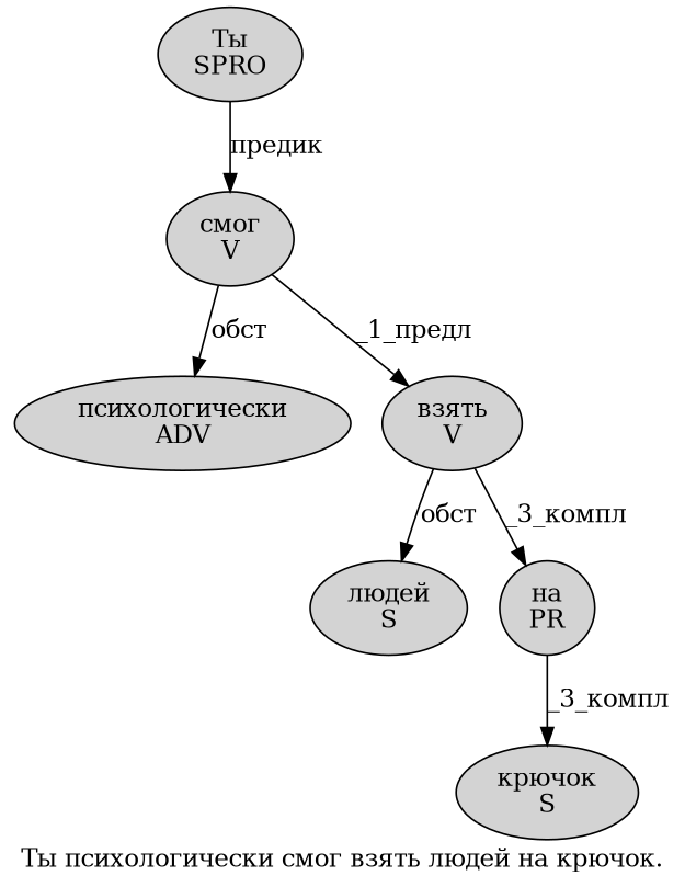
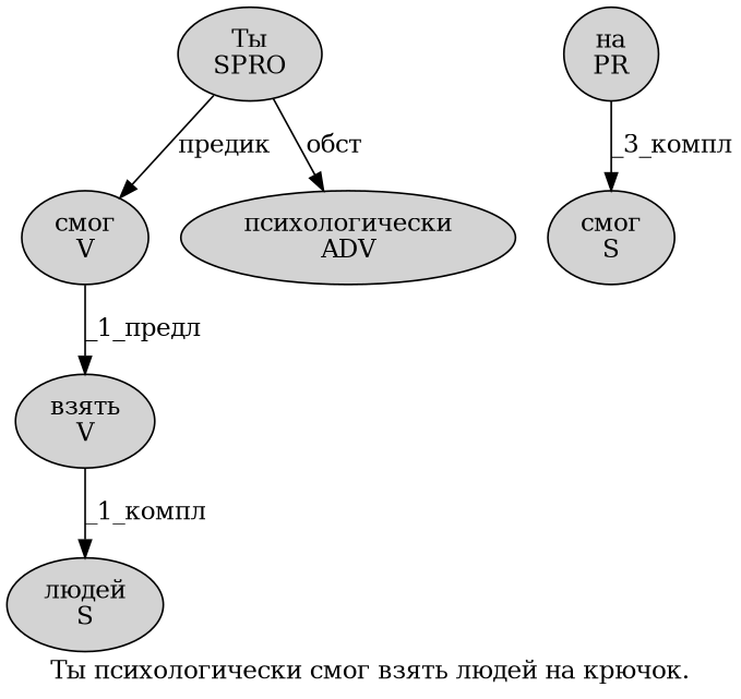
  digraph {
    label="Ты психологически смог взять людей на крючок."
    node [fillcolor=lightgray penwidth=1 shape=ellipse style=filled]
    n1 [label="Ты\nSPRO"]
    n2 [label="смог\nV"]
    n3 [label="психологически\nADV"]
    n4 [label="взять\nV"]
    n5 [label="людей\nS"]
    n6 [label="на\nPR"]
-   n7 [label="крючок\nS"]
+   n7 [label="смог\nS"]
    n1 -> n2 [label="предик"]
-   n2 -> n3 [label="обст"]
+   n1 -> n3 [label="обст"]
    n2 -> n4 [label="_1_предл"]
-   n4 -> n5 [label="обст"]
-   n4 -> n6 [label="_3_компл"]
+   n4 -> n5 [label="_1_компл"]
    n6 -> n7 [label="_3_компл"]
  }
